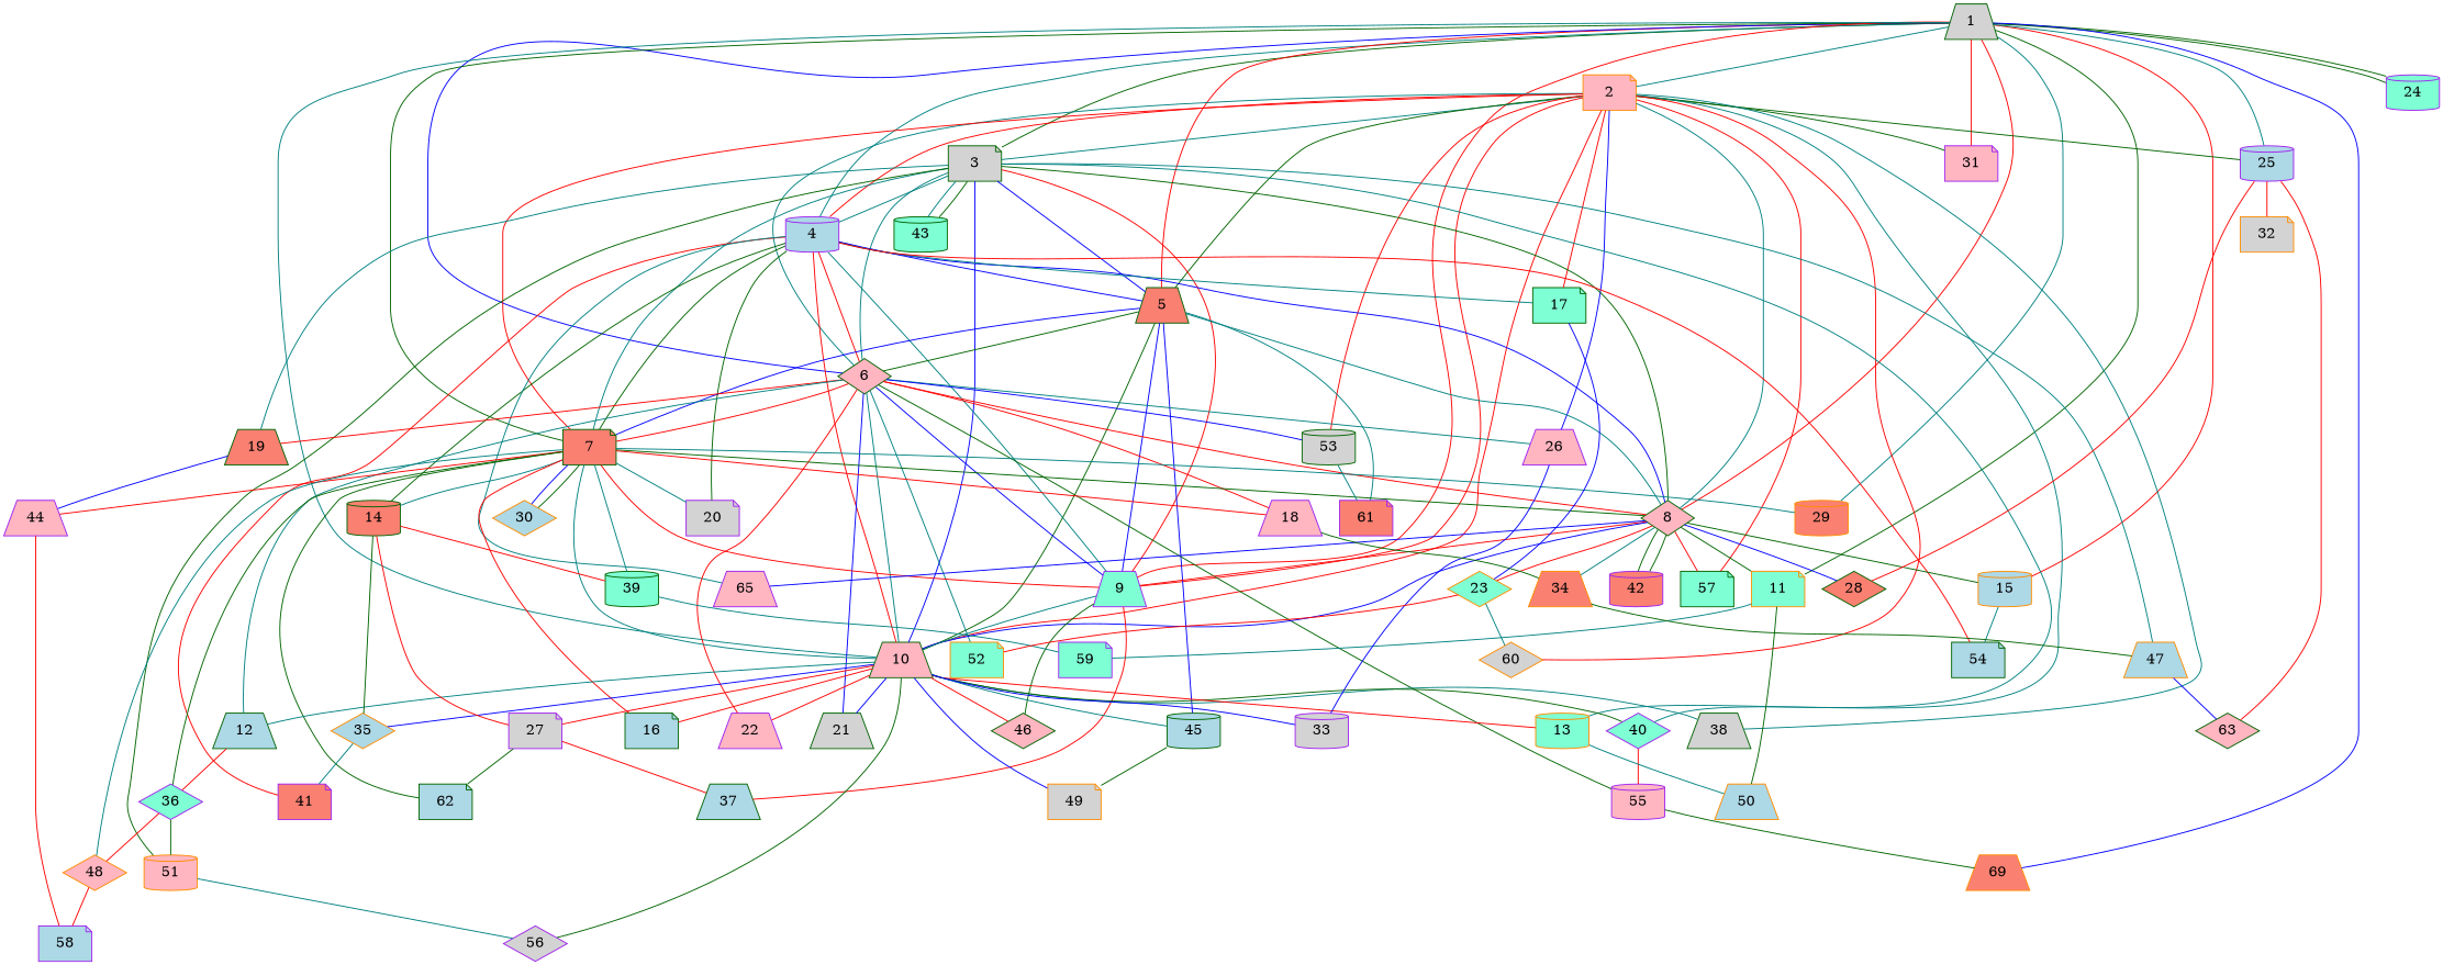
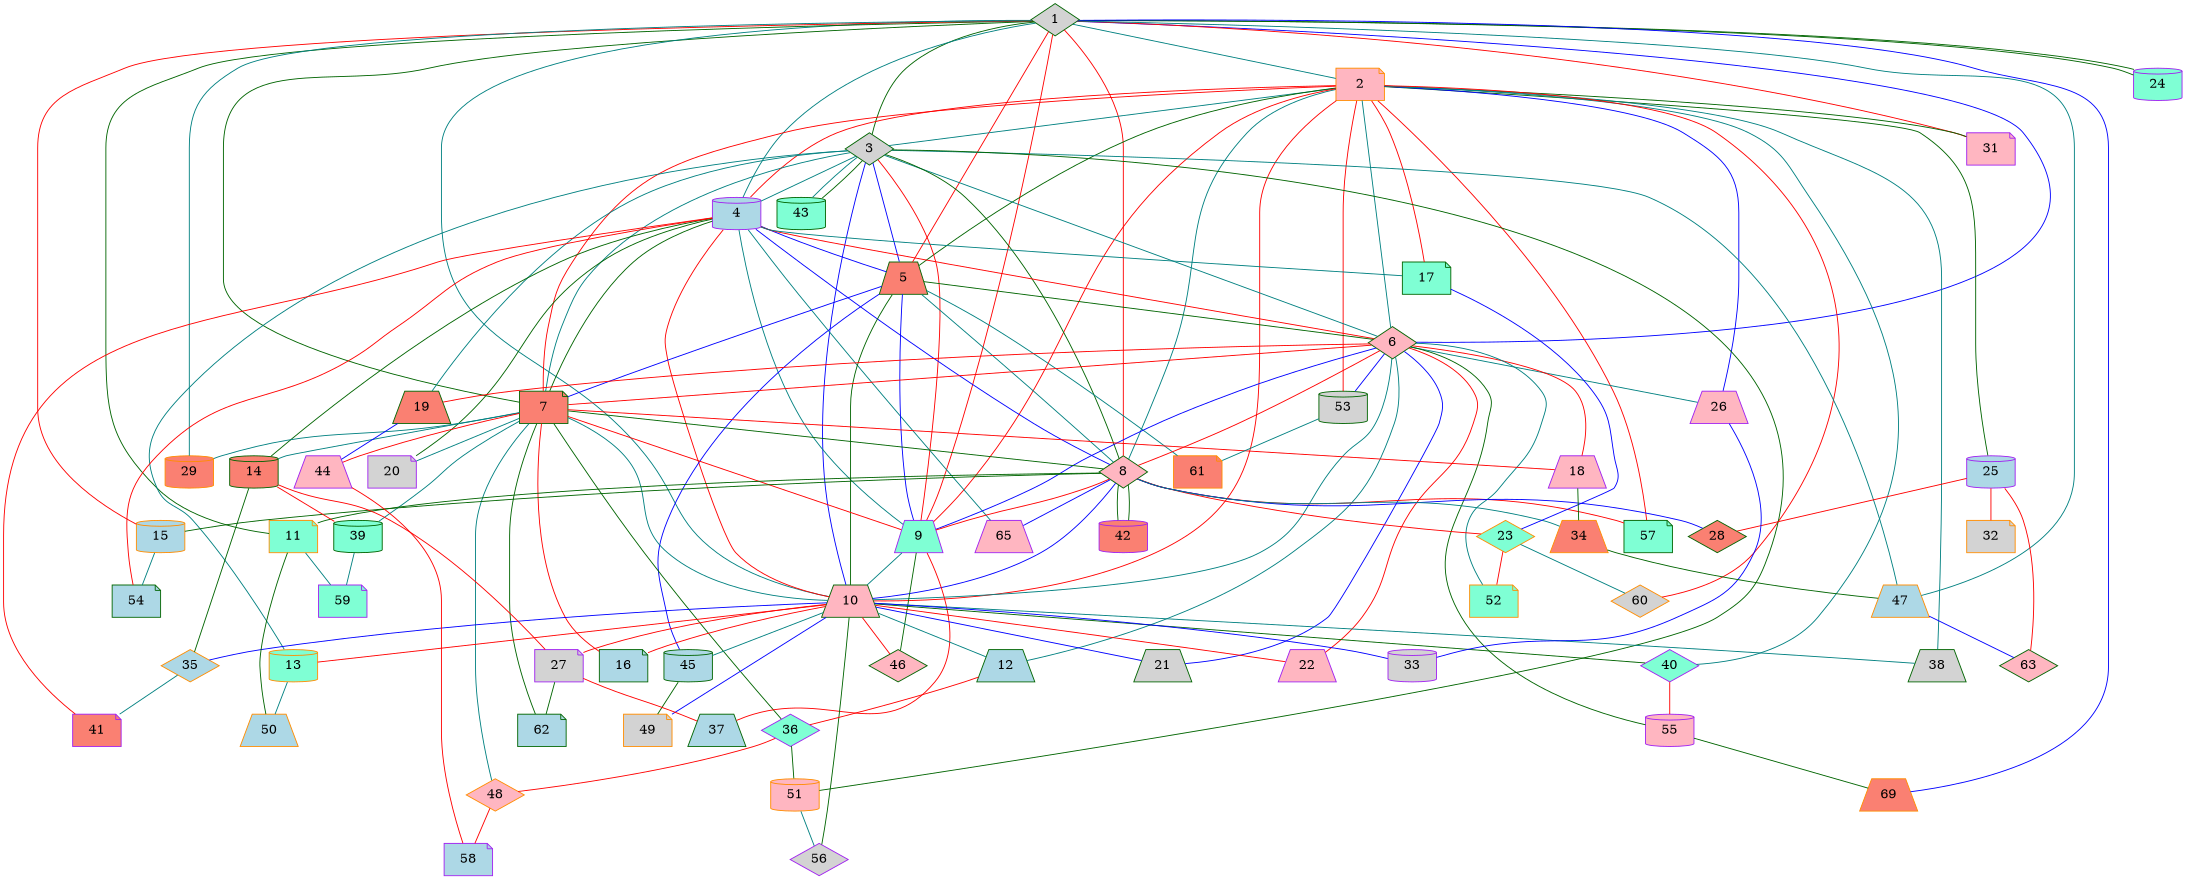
  graph {
    node [color=darkgreen fillcolor=lightpink shape=note style=filled]
    edge [color=red]
-   1 [fillcolor=lightgrey shape=trapezium]
+   1 [fillcolor=lightgrey shape=diamond]
    2 [color=darkorange]
-   3 [fillcolor=lightgrey]
+   3 [fillcolor=lightgrey shape=diamond]
    4 [color=purple fillcolor=lightblue shape=cylinder]
    5 [fillcolor=salmon shape=trapezium]
    6 [shape=diamond]
    7 [fillcolor=salmon]
    8 [shape=diamond]
    9 [color=purple fillcolor=aquamarine shape=trapezium]
    10 [shape=trapezium]
    11 [color=darkorange fillcolor=aquamarine]
    15 [color=darkorange fillcolor=lightblue shape=cylinder]
    24 [color=purple fillcolor=aquamarine shape=cylinder]
    25 [color=purple fillcolor=lightblue shape=cylinder]
    29 [color=darkorange fillcolor=salmon shape=cylinder]
    31 [color=purple]
    n17 [color=darkorange fillcolor=salmon label=69 shape=trapezium]
    17 [fillcolor=aquamarine]
    26 [color=purple shape=trapezium]
    38 [fillcolor=lightgrey shape=trapezium]
    40 [color=purple fillcolor=aquamarine shape=diamond]
    53 [fillcolor=lightgrey shape=cylinder]
    57 [fillcolor=aquamarine]
    60 [color=darkorange fillcolor=lightgrey shape=diamond]
    13 [color=darkorange fillcolor=aquamarine shape=cylinder]
    19 [fillcolor=salmon shape=trapezium]
    43 [fillcolor=aquamarine shape=cylinder]
    47 [color=darkorange fillcolor=lightblue shape=trapezium]
    51 [color=darkorange shape=cylinder]
    14 [fillcolor=salmon shape=cylinder]
    20 [color=purple fillcolor=lightgrey]
    41 [color=purple fillcolor=salmon]
    54 [fillcolor=lightblue]
    65 [color=purple shape=trapezium]
    45 [fillcolor=lightblue shape=cylinder]
-   61 [color=purple fillcolor=salmon]
+   61 [color=darkorange fillcolor=salmon]
    12 [fillcolor=lightblue shape=trapezium]
    18 [color=purple shape=trapezium]
    21 [fillcolor=lightgrey shape=trapezium]
    22 [color=purple shape=trapezium]
    52 [color=darkorange fillcolor=aquamarine]
    55 [color=purple shape=cylinder]
    16 [fillcolor=lightblue]
-   30 [color=darkorange fillcolor=lightblue shape=diamond]
    36 [color=purple fillcolor=aquamarine shape=diamond]
    39 [fillcolor=aquamarine shape=cylinder]
    44 [color=purple shape=trapezium]
    48 [color=darkorange shape=diamond]
    62 [fillcolor=lightblue]
    23 [color=darkorange fillcolor=aquamarine shape=diamond]
    28 [fillcolor=salmon shape=diamond]
    34 [color=darkorange fillcolor=salmon shape=trapezium]
    42 [color=purple fillcolor=salmon shape=cylinder]
    37 [fillcolor=lightblue shape=trapezium]
    46 [shape=diamond]
    27 [color=purple fillcolor=lightgrey]
    33 [color=purple fillcolor=lightgrey shape=cylinder]
    35 [color=darkorange fillcolor=lightblue shape=diamond]
    49 [color=darkorange fillcolor=lightgrey]
    56 [color=purple fillcolor=lightgrey shape=diamond]
    50 [color=darkorange fillcolor=lightblue shape=trapezium]
    59 [color=purple fillcolor=aquamarine]
    32 [color=darkorange fillcolor=lightgrey]
    63 [shape=diamond]
    58 [color=purple fillcolor=lightblue]
    1 -- 2 [color=teal]
    1 -- 3 [color=darkgreen]
    1 -- 4 [color=teal]
    1 -- 5
    1 -- 6 [color=blue]
    1 -- 7 [color=darkgreen]
    1 -- 8
    1 -- 9
    1 -- 10 [color=teal]
    1 -- 11 [color=darkgreen]
    1 -- 15
    1 -- 24 [color=darkgreen]
    1 -- 24 [color=darkgreen]
-   1 -- 25 [color=teal]
+   1 -- 47 [color=teal]
    1 -- 29 [color=teal]
    1 -- 31
    1 -- n17 [color=blue]
    2 -- 3 [color=teal]
    2 -- 4
    2 -- 5 [color=darkgreen]
    2 -- 6 [color=teal]
    2 -- 7
    2 -- 8 [color=teal]
    2 -- 9
    2 -- 10
    2 -- 25 [color=darkgreen]
    2 -- 31 [color=darkgreen]
    2 -- 17
    2 -- 26 [color=blue]
    2 -- 38 [color=teal]
    2 -- 40 [color=teal]
    2 -- 53
    2 -- 57
    2 -- 60
    3 -- 4 [color=teal]
    3 -- 5 [color=blue]
    3 -- 6 [color=teal]
    3 -- 7 [color=teal]
    3 -- 8 [color=darkgreen]
    3 -- 9
    3 -- 10 [color=blue]
    3 -- 13 [color=teal]
    3 -- 19 [color=teal]
    3 -- 43 [color=teal]
    3 -- 43 [color=darkgreen]
    3 -- 47 [color=teal]
    3 -- 51 [color=darkgreen]
    4 -- 5 [color=blue]
    4 -- 6
    4 -- 7 [color=darkgreen]
    4 -- 8 [color=blue]
    4 -- 9 [color=teal]
    4 -- 10
    4 -- 17 [color=teal]
    4 -- 14 [color=darkgreen]
    4 -- 20 [color=darkgreen]
    4 -- 41
    4 -- 54
    4 -- 65 [color=teal]
    5 -- 6 [color=darkgreen]
    5 -- 7 [color=blue]
    5 -- 8 [color=teal]
    5 -- 9 [color=blue]
    5 -- 10 [color=darkgreen]
    5 -- 45 [color=blue]
    5 -- 61 [color=teal]
    6 -- 7
    6 -- 8
    6 -- 9 [color=blue]
    6 -- 10 [color=teal]
    6 -- 26 [color=teal]
    6 -- 53 [color=blue]
    6 -- 19
    6 -- 12 [color=teal]
    6 -- 18
    6 -- 21 [color=blue]
    6 -- 22
    6 -- 52 [color=teal]
    6 -- 55 [color=darkgreen]
    7 -- 8 [color=darkgreen]
    7 -- 9
    7 -- 10 [color=teal]
    7 -- 29 [color=teal]
    7 -- 14 [color=teal]
    7 -- 20 [color=teal]
    7 -- 18
    7 -- 16
-   7 -- 30 [color=blue]
-   7 -- 30 [color=darkgreen]
    7 -- 36 [color=darkgreen]
    7 -- 39 [color=teal]
    7 -- 44
    7 -- 48 [color=teal]
    7 -- 62 [color=darkgreen]
    8 -- 9
    8 -- 10 [color=blue]
    8 -- 11 [color=darkgreen]
    8 -- 15 [color=darkgreen]
    8 -- 57
    8 -- 65 [color=blue]
    8 -- 23
    8 -- 28 [color=blue]
    8 -- 34 [color=teal]
    8 -- 42 [color=darkgreen]
    8 -- 42 [color=darkgreen]
    9 -- 10 [color=teal]
    9 -- 37
    9 -- 46 [color=darkgreen]
    10 -- 38 [color=teal]
    10 -- 40 [color=darkgreen]
    10 -- 13
    10 -- 45 [color=teal]
    10 -- 12 [color=teal]
    10 -- 21 [color=blue]
    10 -- 22
    10 -- 16
    10 -- 46
    10 -- 27
    10 -- 33 [color=blue]
    10 -- 35 [color=blue]
    10 -- 49 [color=blue]
    10 -- 56 [color=darkgreen]
    11 -- 50 [color=darkgreen]
    11 -- 59 [color=teal]
    15 -- 54 [color=teal]
    25 -- 28
    25 -- 32
    25 -- 63
    17 -- 23 [color=blue]
    26 -- 33 [color=blue]
    40 -- 55
    53 -- 61 [color=teal]
    13 -- 50 [color=teal]
    19 -- 44 [color=blue]
    47 -- 63 [color=blue]
    51 -- 56 [color=teal]
    14 -- 39
    14 -- 27
    14 -- 35 [color=darkgreen]
    45 -- 49 [color=darkgreen]
    12 -- 36
    18 -- 34 [color=darkgreen]
    55 -- n17 [color=darkgreen]
    36 -- 51 [color=darkgreen]
    36 -- 48
    39 -- 59 [color=teal]
    44 -- 58
    48 -- 58
    23 -- 60 [color=teal]
    23 -- 52
    34 -- 47 [color=darkgreen]
    27 -- 62 [color=darkgreen]
    27 -- 37
    35 -- 41 [color=teal]
  }
